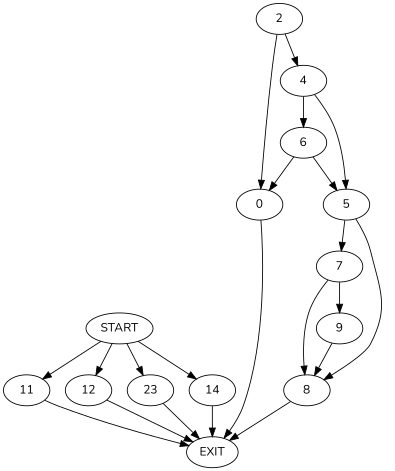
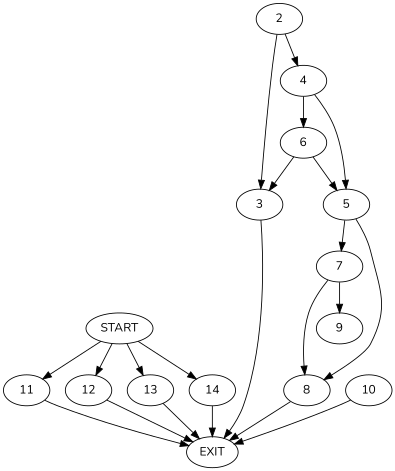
  digraph {
    fontname=Nunito
    node [fontname=Nunito]
    edge [fontname=Nunito]
    n1 [label=START]
    11
    12
-   13 [label=23]
+   13
    14
    n6 [label=EXIT]
    2
-   3 [label=0]
+   3
    4
    5
    6
    7
    8
    9
+   10
    n1 -> 11
    n1 -> 12
    n1 -> 13
    n1 -> 14
    11 -> n6
    12 -> n6
    13 -> n6
    14 -> n6
    2 -> 3
    2 -> 4
    3 -> n6
    4 -> 5
    4 -> 6
    5 -> 7
    5 -> 8
    6 -> 3
    6 -> 5
    7 -> 8
    7 -> 9
    8 -> n6
-   9 -> 8
+   10 -> n6
  }
